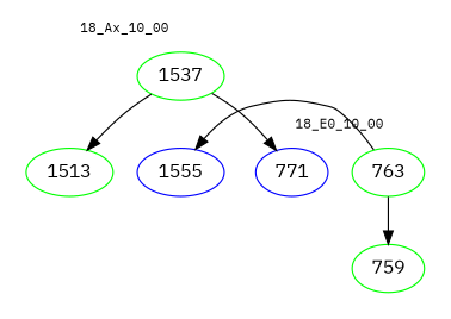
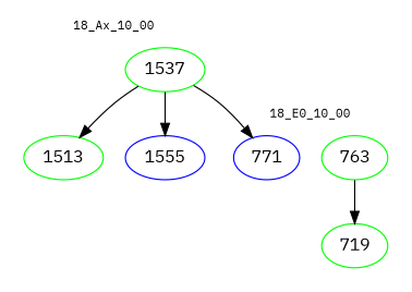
  digraph {
    fontname="IBM Plex Mono"
    node [color=green fontname="IBM Plex Mono"]
    edge [color=black fontname="IBM Plex Mono"]
    n1 [label=1537]
    n2 [label=1513]
    n3 [color=blue label=1555]
    n4 [label=763]
-   n5 [label=759]
+   n5 [label=719]
    n6 [color=blue label=771]
    subgraph cluster_1 {
      color=white
      fontsize=10
      label="18_Ax_10_00"
      n1
      n2
      n3
    }
    subgraph cluster_2 {
      color=white
      fontsize=10
      label="18_E0_10_00"
      n4
      n5
      n6
    }
    n1 -> n2
-   n4 -> n3
+   n1 -> n3
    n1 -> n6
    n4 -> n5
  }
